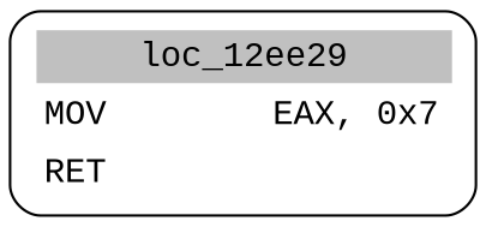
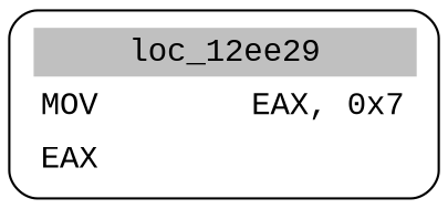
  digraph {
-   n1 [fontname="Courier New" label=<<table border="0" cellborder="0" cellpadding="3"><tr><td align="center" colspan="2" bgcolor="grey">loc_12ee29</td></tr><tr><td align="left">MOV        EAX, 0x7</td></tr><tr><td align="left">RET        </td></tr></table>> shape=Mrecord]
+   n1 [fontname="Courier New" label=<<table border="0" cellborder="0" cellpadding="3"><tr><td align="center" colspan="2" bgcolor="grey">loc_12ee29</td></tr><tr><td align="left">MOV        EAX, 0x7</td></tr><tr><td align="left">EAX        </td></tr></table>> shape=Mrecord]
  }
